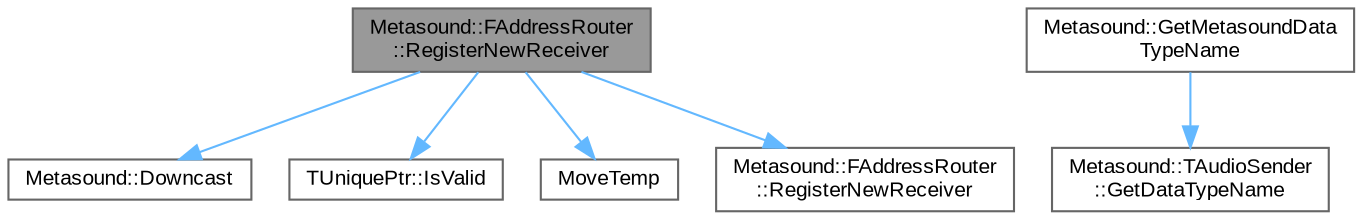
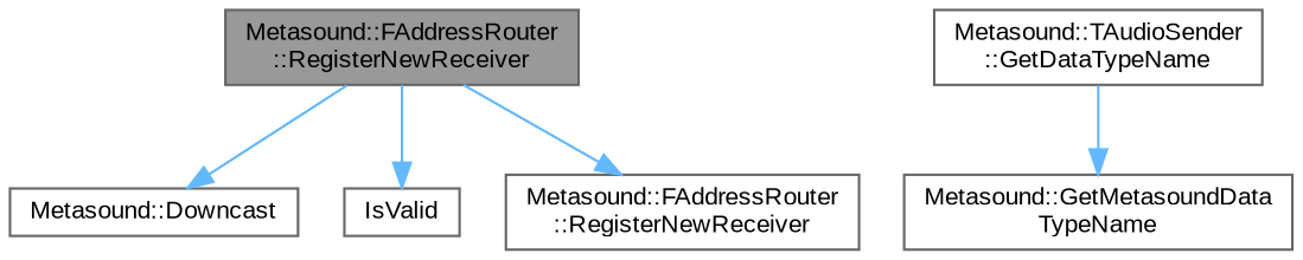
  digraph {
    fontname="Liberation Sans"
    rankdir=TB
    node [color=grey40 fillcolor=white fontname="Liberation Sans" fontsize=10 shape=box style=filled]
    edge [color=steelblue1 fontname="Liberation Sans" fontsize=10 labelfontname=Helvetica labelfontsize=10 style=solid]
    n1 [color=gray40 fillcolor=grey60 fontcolor=black height=0.2 label="Metasound::FAddressRouter\l::RegisterNewReceiver" width=0.4]
    n2 [height=0.2 label="Metasound::Downcast" width=0.4]
-   n3 [height=0.2 label="TUniquePtr::IsValid" width=0.4]
-   n4 [height=0.2 label=MoveTemp width=0.4]
+   n4 [height=0.2 label=IsValid width=0.4]
    n5 [height=0.2 label="Metasound::FAddressRouter\l::RegisterNewReceiver" width=0.4]
    n6 [height=0.2 label="Metasound::TAudioSender\l::GetDataTypeName" width=0.4]
    n7 [height=0.2 label="Metasound::GetMetasoundData\lTypeName" width=0.4]
    n1 -> n2
-   n1 -> n3
    n1 -> n4
    n1 -> n5
-   n7 -> n6
+   n6 -> n7
  }
